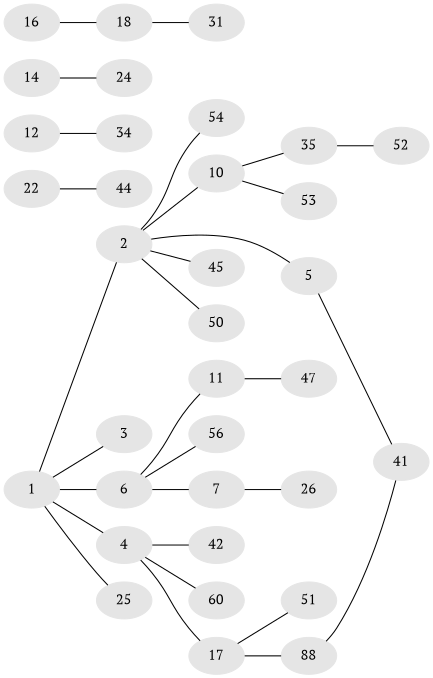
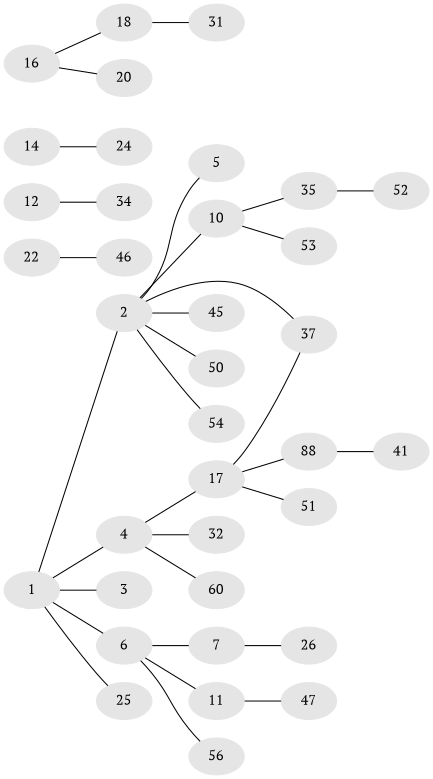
  graph {
    fontname="PT Serif"
    rankdir=LR
    node [color=gray90 fontname="PT Serif" style=filled]
    edge [fontname="PT Serif"]
    1 [super="+4"]
    2 [super="+23"]
    3 [super="+38"]
    6 [super="+21"]
    n5 [label=4 super="+13"]
    25 [super="+58"]
    5 [super="+19"]
    10 [super="+15"]
+   37
    n10 [label=45 super="+49"]
    50
    54
    7 [super="+29"]
    11 [super="+36"]
    56
    17 [super="+33"]
-   32 [label=42]
+   32
    60
    22 [super="+46"]
-   44 [super="+61"]
+   44 [super="+61" label=46]
    41 [super="+43"]
    35 [super="+42"]
    53
    34 [super="+62"]
    12
    26
    47
    n28 [label=88]
    51
    14 [super="+30"]
    24 [super="+39"]
    52
    16 [super="+45"]
    18 [super="+48"]
+   20
    31 [super="+59"]
    1 -- 2
    1 -- 3
    1 -- 6
    1 -- n5
    1 -- 25
    2 -- 5
    2 -- 10
+   2 -- 37
    2 -- n10
    2 -- 50
    2 -- 54
    6 -- 7 [weight=2]
    6 -- 11
    6 -- 56
    n5 -- 17
    n5 -- 32
    n5 -- 60
-   5 -- 41
    10 -- 35
    10 -- 53
    7 -- 26
    11 -- 47
+   17 -- 37
    17 -- n28
    17 -- 51
    22 -- 44
    35 -- 52
    12 -- 34
    n28 -- 41
    14 -- 24
    16 -- 18
+   16 -- 20
    18 -- 31
  }
